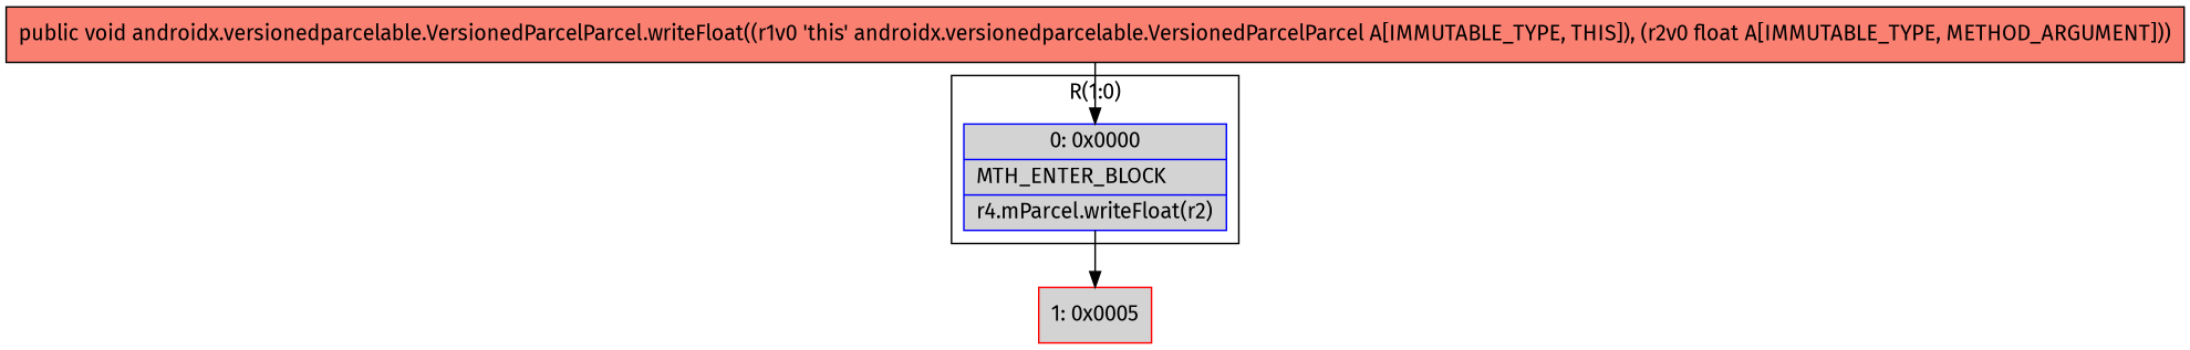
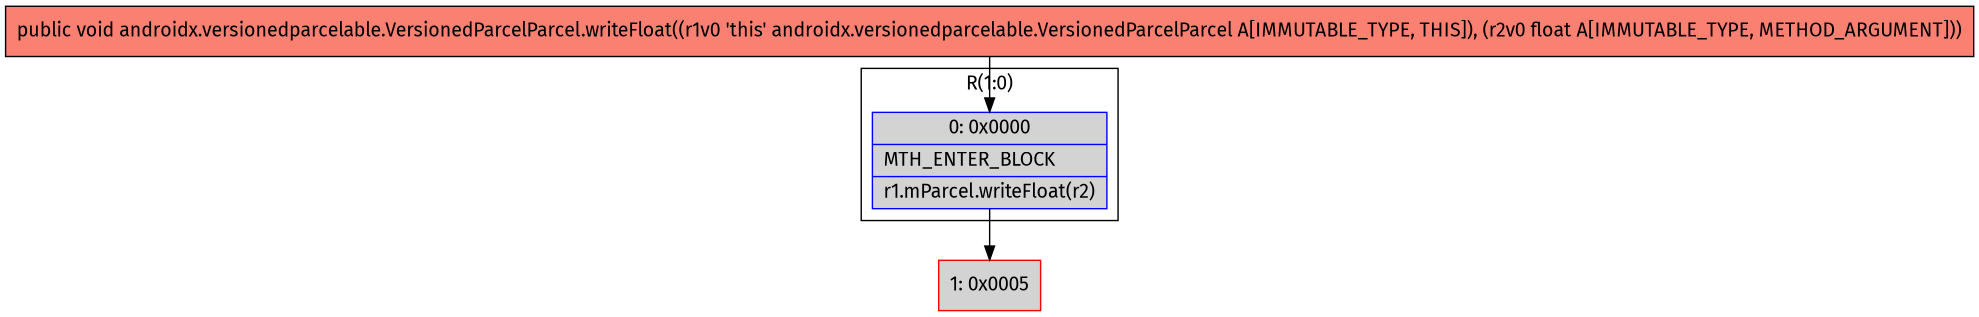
  digraph {
    fontname="Fira Sans"
    node [shape=record style=filled fillcolor=lightgrey fontname="Fira Sans"]
    edge [fontname="Fira Sans"]
-   n1 [color=blue label="{0\:\ 0x0000|MTH_ENTER_BLOCK\l|r4.mParcel.writeFloat(r2)\l}"]
+   n1 [color=blue label="{0\:\ 0x0000|MTH_ENTER_BLOCK\l|r1.mParcel.writeFloat(r2)\l}"]
    n2 [color=red label="{1\:\ 0x0005}"]
    n3 [label="{public void androidx.versionedparcelable.VersionedParcelParcel.writeFloat((r1v0 'this' androidx.versionedparcelable.VersionedParcelParcel A[IMMUTABLE_TYPE, THIS]), (r2v0 float A[IMMUTABLE_TYPE, METHOD_ARGUMENT])) }" fillcolor=salmon]
    subgraph cluster_1 {
      label="R(1:0)"
      n1
    }
    n1 -> n2
    n3 -> n1
  }
